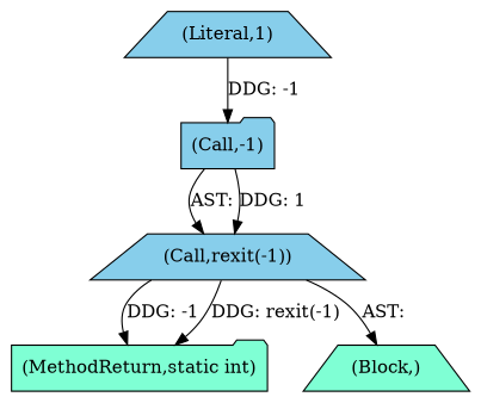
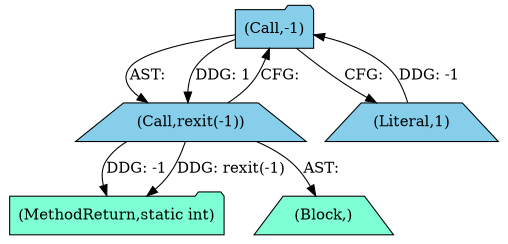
  digraph {
    node [fillcolor=skyblue shape=trapezium style=filled]
    n1 [label="(Call,-1)" shape=folder]
    n2 [label="(Call,rexit(-1))"]
    n3 [label="(Literal,1)"]
    n4 [fillcolor=aquamarine label="(MethodReturn,static int)" shape=folder]
    n5 [fillcolor=aquamarine label="(Block,)"]
    n1 -> n2 [label="AST: "]
    n1 -> n2 [label="DDG: 1"]
+   n1 -> n3 [label="CFG: "]
+   n2 -> n1 [label="CFG: "]
    n2 -> n4 [label="DDG: -1"]
    n2 -> n4 [label="DDG: rexit(-1)"]
    n2 -> n5 [label="AST: "]
    n3 -> n1 [label="DDG: -1"]
  }
